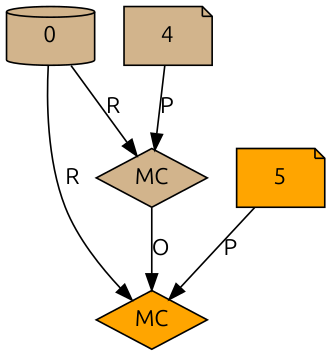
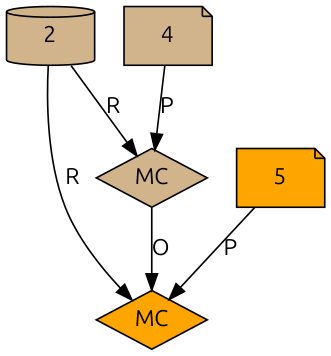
  digraph {
    fontname=Ubuntu
    node [t=Collection style=filled fillcolor=tan shape=diamond fontname=Ubuntu]
    edge [fontname=Ubuntu]
    n1 [l=396 label=MC s="add()"]
    n2 [l=399 label=MC s="toArray()" fillcolor=orange]
-   2 [n=list t=ArrayList shape=cylinder label=0]
+   2 [n=list t=ArrayList shape=cylinder]
    4 [n="StringUtils.EMPTY" t=String shape=note]
    5 [n=dummy_ t="String[]" fillcolor=orange shape=note]
    n1 -> n2 [label=O]
    2 -> n1 [label=R]
    2 -> n2 [label=R]
    4 -> n1 [label=P]
    5 -> n2 [label=P]
  }
